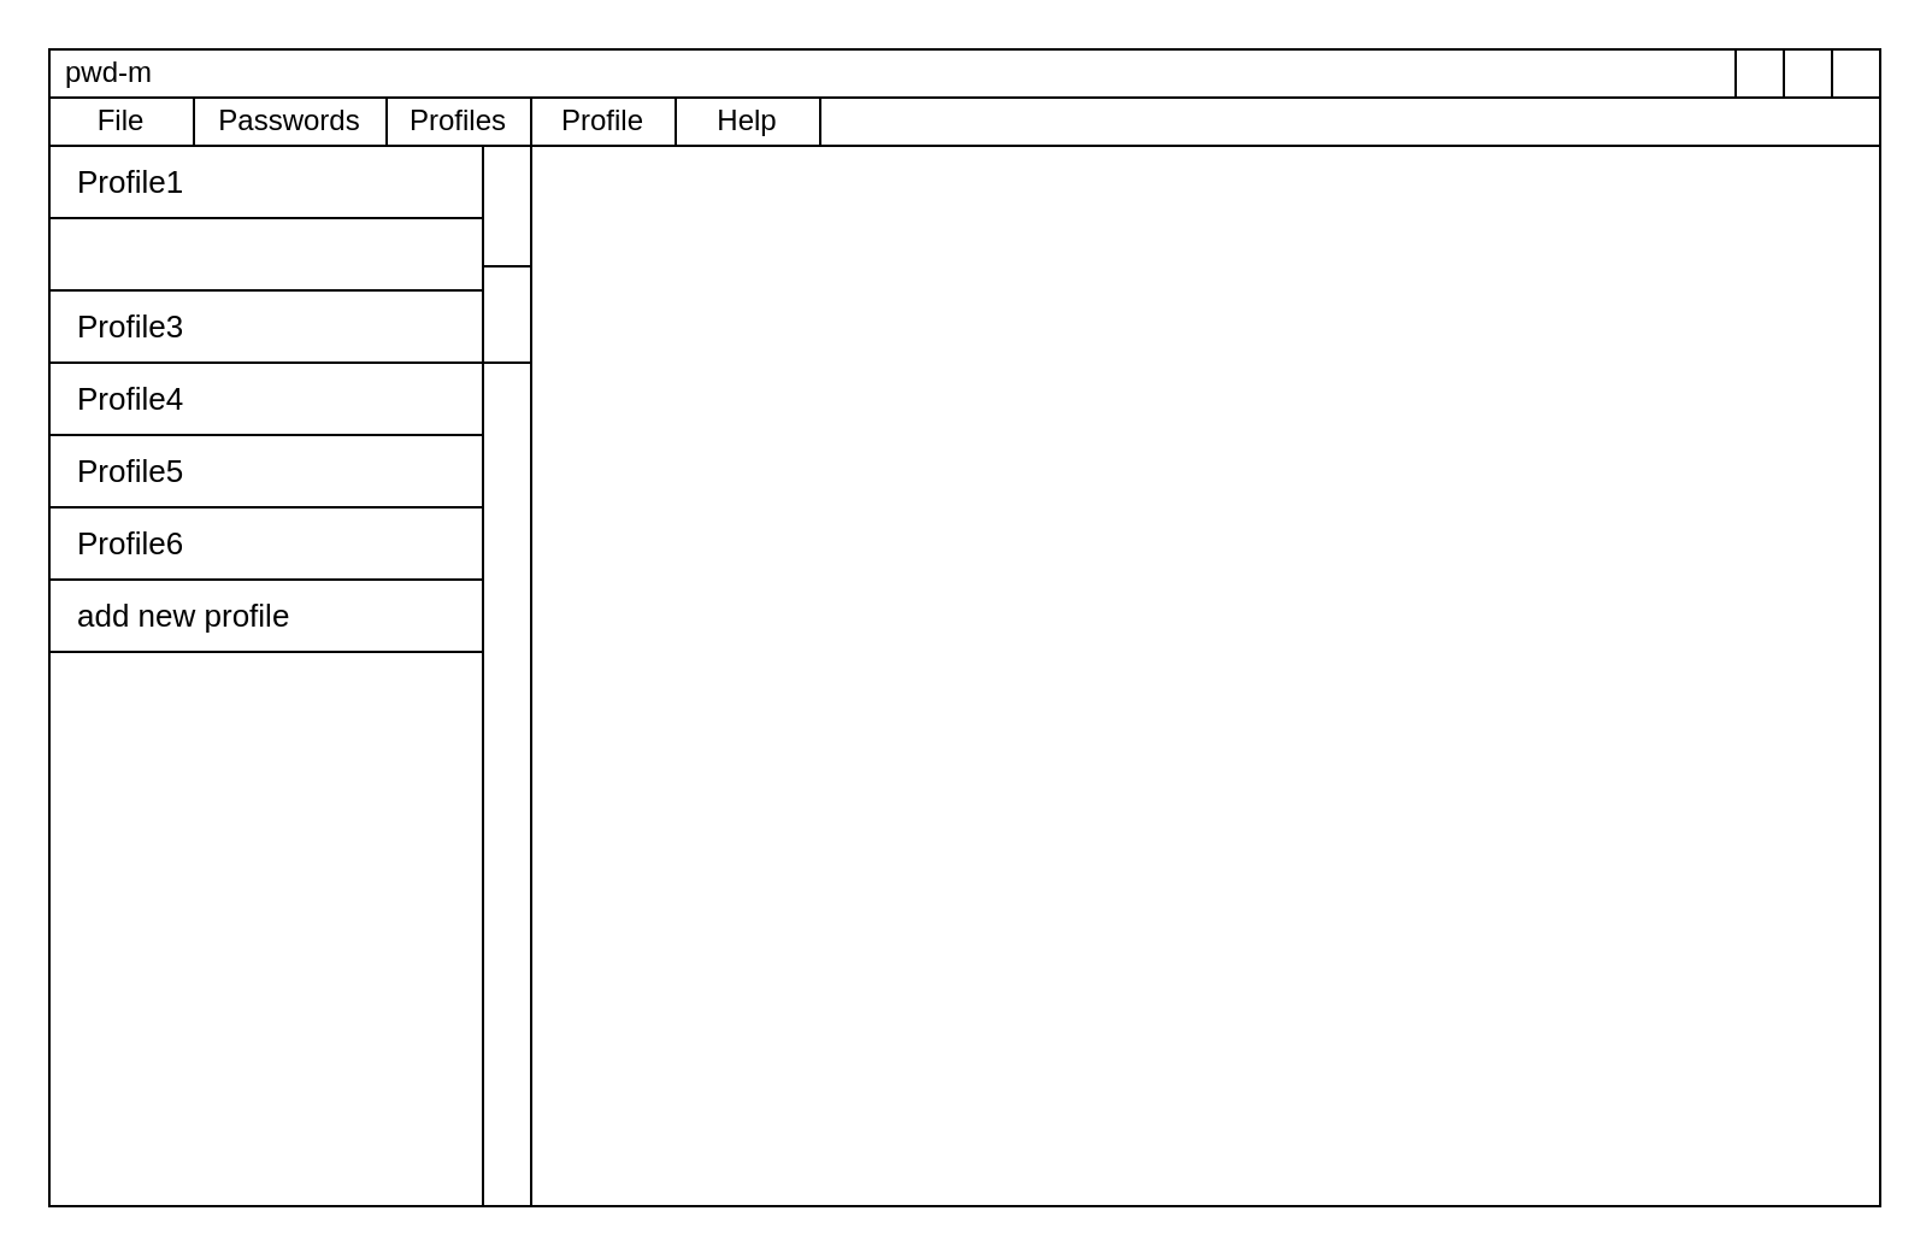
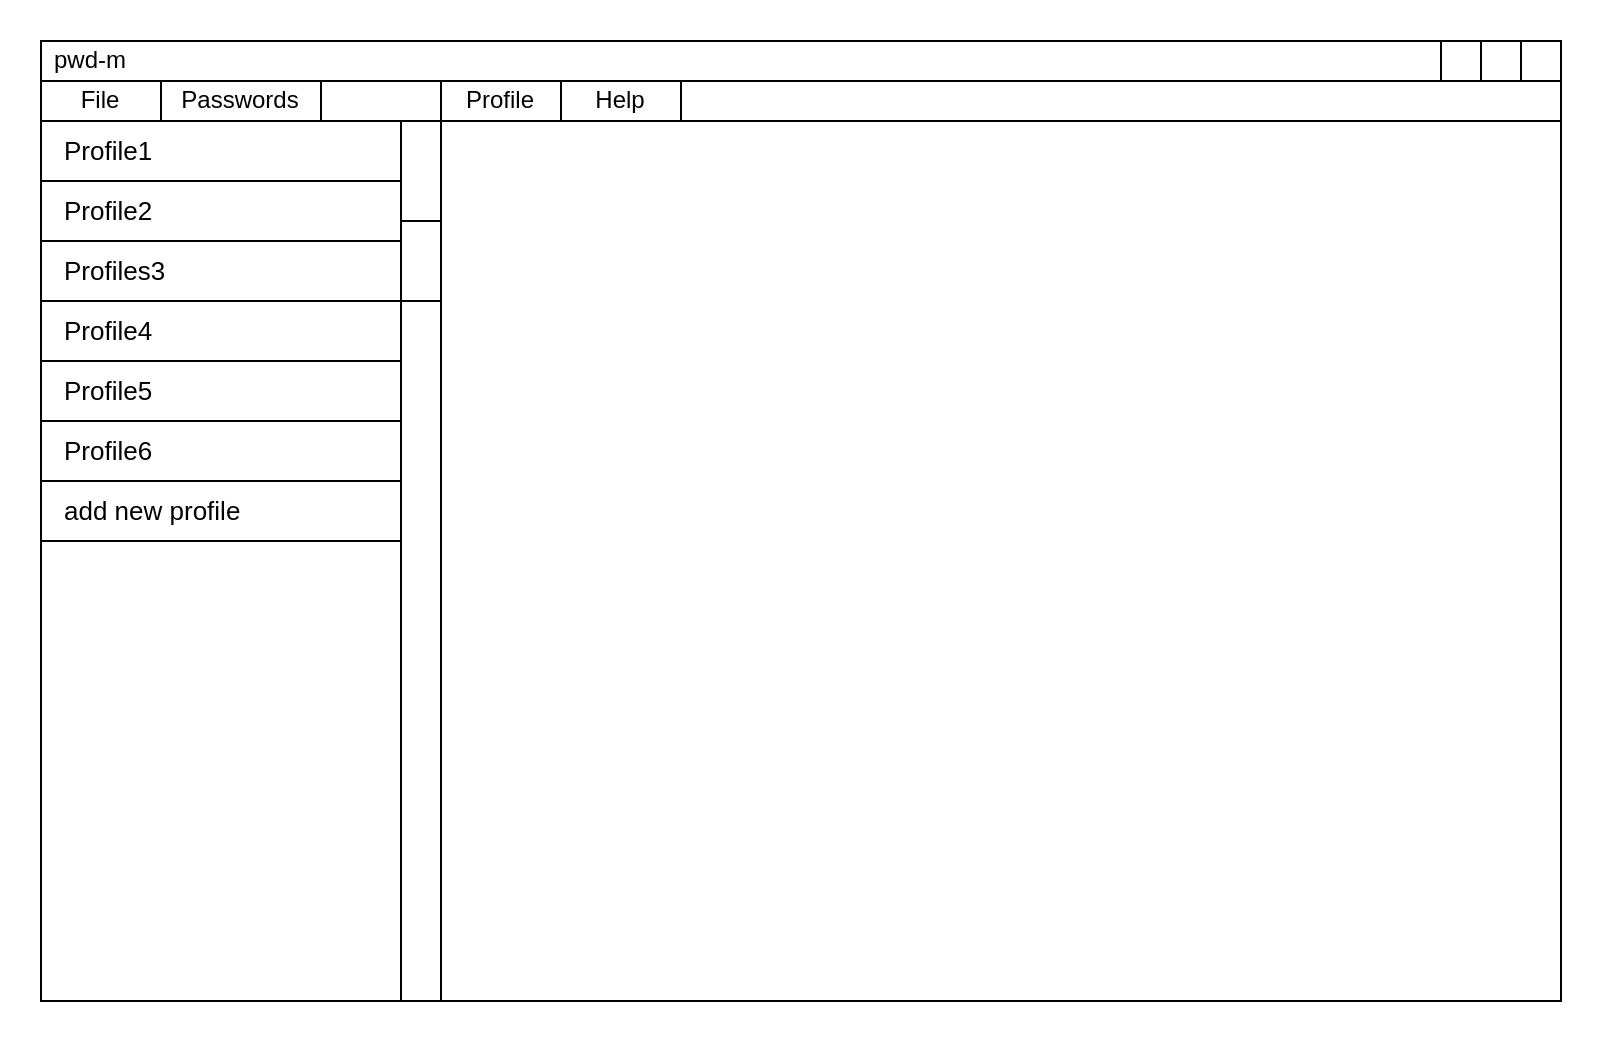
  <mxCell id="0" />
  <mxCell id="1" parent="0" />
  <mxCell id="2" value="" style="rounded=0;whiteSpace=wrap;html=1;" vertex="1" parent="1"><mxGeometry x="20" y="20" width="760" height="480" as="geometry" /></mxCell>
  <mxCell id="3" value="" style="rounded=0;whiteSpace=wrap;html=1;" vertex="1" parent="1"><mxGeometry x="20" y="20" width="760" height="20" as="geometry" /></mxCell>
  <mxCell id="4" value="" style="rounded=0;whiteSpace=wrap;html=1;" vertex="1" parent="1"><mxGeometry x="760" y="20" width="20" height="20" as="geometry" /></mxCell>
  <mxCell id="5" value="" style="rounded=0;whiteSpace=wrap;html=1;" vertex="1" parent="1"><mxGeometry x="740" y="20" width="20" height="20" as="geometry" /></mxCell>
  <mxCell id="6" value="" style="rounded=0;whiteSpace=wrap;html=1;" vertex="1" parent="1"><mxGeometry x="720" y="20" width="20" height="20" as="geometry" /></mxCell>
  <mxCell id="7" value="pwd-m" style="text;html=1;strokeColor=none;fillColor=none;align=center;verticalAlign=middle;whiteSpace=wrap;rounded=0;" vertex="1" parent="1"><mxGeometry x="20" y="20" width="50" height="20" as="geometry" /></mxCell>
  <mxCell id="8" value="" style="rounded=0;whiteSpace=wrap;html=1;" vertex="1" parent="1"><mxGeometry x="20" y="40" width="760" height="20" as="geometry" /></mxCell>
  <mxCell id="9" value="" style="rounded=0;whiteSpace=wrap;html=1;" vertex="1" parent="1"><mxGeometry x="20" y="60" width="200" height="440" as="geometry" /></mxCell>
  <mxCell id="10" value="" style="rounded=0;whiteSpace=wrap;html=1;" vertex="1" parent="1"><mxGeometry x="220" y="60" width="560" height="440" as="geometry" /></mxCell>
  <mxCell id="11" value="File" style="rounded=0;whiteSpace=wrap;html=1;" vertex="1" parent="1"><mxGeometry x="20" y="40" width="60" height="20" as="geometry" /></mxCell>
  <mxCell id="12" value="Passwords" style="rounded=0;whiteSpace=wrap;html=1;" vertex="1" parent="1"><mxGeometry x="80" y="40" width="80" height="20" as="geometry" /></mxCell>
- <mxCell id="13" value="Profiles" style="rounded=0;whiteSpace=wrap;html=1;" vertex="1" parent="1"><mxGeometry x="160" y="40" width="60" height="20" as="geometry" /></mxCell>
  <mxCell id="14" value="Profile" style="rounded=0;whiteSpace=wrap;html=1;" vertex="1" parent="1"><mxGeometry x="220" y="40" width="60" height="20" as="geometry" /></mxCell>
  <mxCell id="15" value="Help" style="rounded=0;whiteSpace=wrap;html=1;" vertex="1" parent="1"><mxGeometry x="280" y="40" width="60" height="20" as="geometry" /></mxCell>
  <mxCell id="16" value="" style="rounded=0;whiteSpace=wrap;html=1;fontSize=12;" vertex="1" parent="1"><mxGeometry x="20" y="60" width="180" height="30" as="geometry" /></mxCell>
  <mxCell id="17" value="" style="rounded=0;whiteSpace=wrap;html=1;fontSize=12;" vertex="1" parent="1"><mxGeometry x="200" y="60" width="20" height="440" as="geometry" /></mxCell>
  <mxCell id="18" value="" style="rounded=0;whiteSpace=wrap;html=1;fontSize=12;" vertex="1" parent="1"><mxGeometry x="200" y="110" width="20" height="40" as="geometry" /></mxCell>
  <mxCell id="19" value="" style="rounded=0;whiteSpace=wrap;html=1;fontSize=12;" vertex="1" parent="1"><mxGeometry x="20" y="90" width="180" height="30" as="geometry" /></mxCell>
  <mxCell id="20" value="" style="rounded=0;whiteSpace=wrap;html=1;fontSize=12;" vertex="1" parent="1"><mxGeometry x="20" y="120" width="180" height="30" as="geometry" /></mxCell>
  <mxCell id="21" value="" style="rounded=0;whiteSpace=wrap;html=1;fontSize=12;" vertex="1" parent="1"><mxGeometry x="20" y="150" width="180" height="30" as="geometry" /></mxCell>
  <mxCell id="22" value="" style="rounded=0;whiteSpace=wrap;html=1;fontSize=12;" vertex="1" parent="1"><mxGeometry x="20" y="180" width="180" height="30" as="geometry" /></mxCell>
  <mxCell id="23" value="" style="rounded=0;whiteSpace=wrap;html=1;fontSize=12;" vertex="1" parent="1"><mxGeometry x="20" y="210" width="180" height="30" as="geometry" /></mxCell>
  <mxCell id="24" value="Profile1" style="text;html=1;strokeColor=none;fillColor=none;align=left;verticalAlign=middle;whiteSpace=wrap;rounded=0;fontSize=13;" vertex="1" parent="1"><mxGeometry x="30" y="65" width="160" height="20" as="geometry" /></mxCell>
- <mxCell id="26" value="Profile3" style="text;html=1;strokeColor=none;fillColor=none;align=left;verticalAlign=middle;whiteSpace=wrap;rounded=0;fontSize=13;" vertex="1" parent="1"><mxGeometry x="30" y="125" width="160" height="20" as="geometry" /></mxCell>
+ <mxCell id="25" value="Profile2" style="text;html=1;strokeColor=none;fillColor=none;align=left;verticalAlign=middle;whiteSpace=wrap;rounded=0;fontSize=13;" vertex="1" parent="1"><mxGeometry x="30" y="95" width="160" height="20" as="geometry" /></mxCell>
+ <mxCell id="26" value="Profiles3" style="text;html=1;strokeColor=none;fillColor=none;align=left;verticalAlign=middle;whiteSpace=wrap;rounded=0;fontSize=13;" vertex="1" parent="1"><mxGeometry x="30" y="125" width="160" height="20" as="geometry" /></mxCell>
  <mxCell id="27" value="Profile4" style="text;html=1;strokeColor=none;fillColor=none;align=left;verticalAlign=middle;whiteSpace=wrap;rounded=0;fontSize=13;" vertex="1" parent="1"><mxGeometry x="30" y="155" width="160" height="20" as="geometry" /></mxCell>
  <mxCell id="28" value="Profile5" style="text;html=1;strokeColor=none;fillColor=none;align=left;verticalAlign=middle;whiteSpace=wrap;rounded=0;fontSize=13;" vertex="1" parent="1"><mxGeometry x="30" y="185" width="160" height="20" as="geometry" /></mxCell>
  <mxCell id="29" value="Profile6" style="text;html=1;strokeColor=none;fillColor=none;align=left;verticalAlign=middle;whiteSpace=wrap;rounded=0;fontSize=13;" vertex="1" parent="1"><mxGeometry x="30" y="215" width="160" height="20" as="geometry" /></mxCell>
  <mxCell id="30" value="" style="rounded=0;whiteSpace=wrap;html=1;fontSize=13;align=left;" vertex="1" parent="1"><mxGeometry x="20" y="240" width="180" height="30" as="geometry" /></mxCell>
  <mxCell id="31" value="add new profile" style="text;html=1;strokeColor=none;fillColor=none;align=left;verticalAlign=middle;whiteSpace=wrap;rounded=0;fontSize=13;" vertex="1" parent="1"><mxGeometry x="30" y="245" width="160" height="20" as="geometry" /></mxCell>
